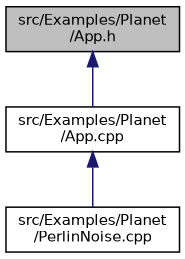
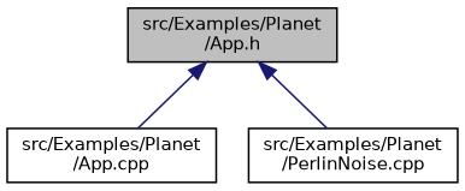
  digraph {
    node [color=black fillcolor=white fontname=Helvetica fontsize=10 shape=record style=filled]
    edge [color=midnightblue dir=back fontname=Helvetica fontsize=10 labelfontname=Helvetica labelfontsize=10 style=solid]
    n1 [fillcolor=grey75 fontcolor=black height=0.2 label="src/Examples/Planet\l/App.h" width=0.4]
    n2 [height=0.2 label="src/Examples/Planet\l/App.cpp" width=0.4]
    n3 [height=0.2 label="src/Examples/Planet\l/PerlinNoise.cpp" width=0.4]
    n1 -> n2
-   n2 -> n3
+   n1 -> n3
  }
